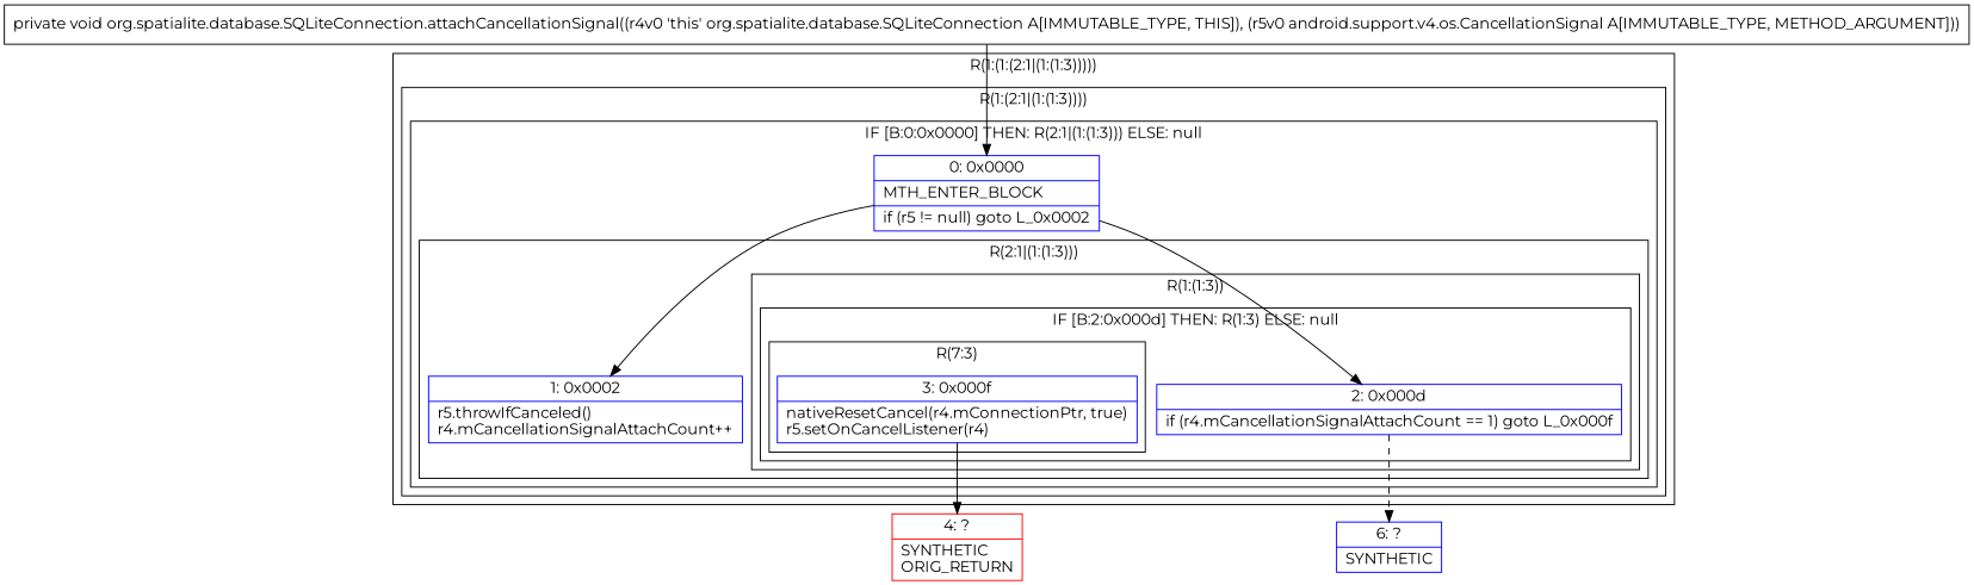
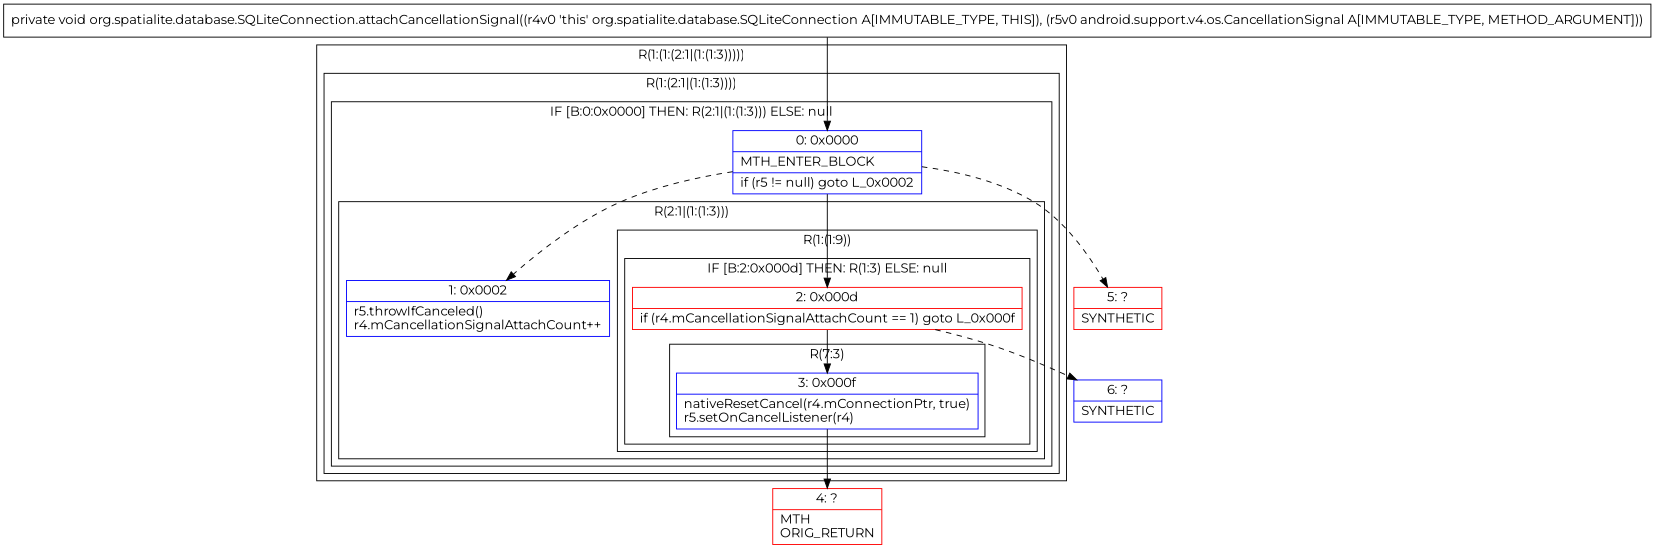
  digraph {
    fontname=Montserrat
    node [color=blue fontname=Montserrat shape=record]
    edge [fontname=Montserrat]
    n1 [label="{3\:\ 0x000f|nativeResetCancel(r4.mConnectionPtr, true)\lr5.setOnCancelListener(r4)\l}"]
-   n2 [label="{2\:\ 0x000d|if (r4.mCancellationSignalAttachCount == 1) goto L_0x000f\l}"]
+   n2 [color=red label="{2\:\ 0x000d|if (r4.mCancellationSignalAttachCount == 1) goto L_0x000f\l}"]
    n3 [label="{1\:\ 0x0002|r5.throwIfCanceled()\lr4.mCancellationSignalAttachCount++\l}"]
    n4 [label="{0\:\ 0x0000|MTH_ENTER_BLOCK\l|if (r5 != null) goto L_0x0002\l}"]
-   n5 [color=red label="{4\:\ ?|SYNTHETIC\lORIG_RETURN\l}"]
+   n5 [color=red label="{4\:\ ?|MTH\lORIG_RETURN\l}"]
    n6 [label="{6\:\ ?|SYNTHETIC\l}"]
+   n7 [color=red label="{5\:\ ?|SYNTHETIC\l}"]
    n8 [label="{private void org.spatialite.database.SQLiteConnection.attachCancellationSignal((r4v0 'this' org.spatialite.database.SQLiteConnection A[IMMUTABLE_TYPE, THIS]), (r5v0 android.support.v4.os.CancellationSignal A[IMMUTABLE_TYPE, METHOD_ARGUMENT])) }" color=""]
    subgraph cluster_1 {
      label="R(1:(1:(2:1|(1:(1:3)))))"
      subgraph cluster_2 {
        label="R(1:(2:1|(1:(1:3))))"
        subgraph cluster_3 {
          label="IF [B:0:0x0000] THEN: R(2:1|(1:(1:3))) ELSE: null"
          n4
          subgraph cluster_4 {
            label="R(2:1|(1:(1:3)))"
            n3
            subgraph cluster_5 {
-             label="R(1:(1:3))"
+             label="R(1:(1:9))"
              subgraph cluster_6 {
                label="IF [B:2:0x000d] THEN: R(1:3) ELSE: null"
                n2
                subgraph cluster_7 {
                  label="R(7:3)"
                  n1
                }
              }
            }
          }
        }
      }
    }
    n1 -> n5
+   n2 -> n1
    n2 -> n6 [style=dashed]
    n4 -> n2
-   n4 -> n3
+   n4 -> n3 [style=dashed]
+   n4 -> n7 [style=dashed]
    n8 -> n4
  }
